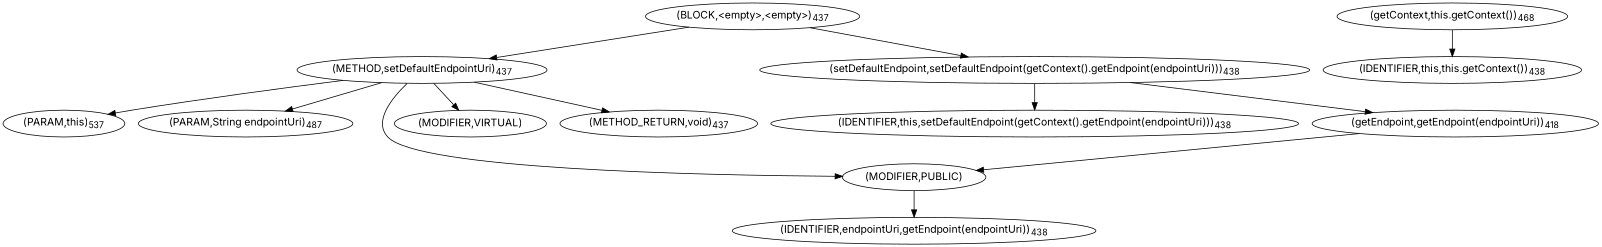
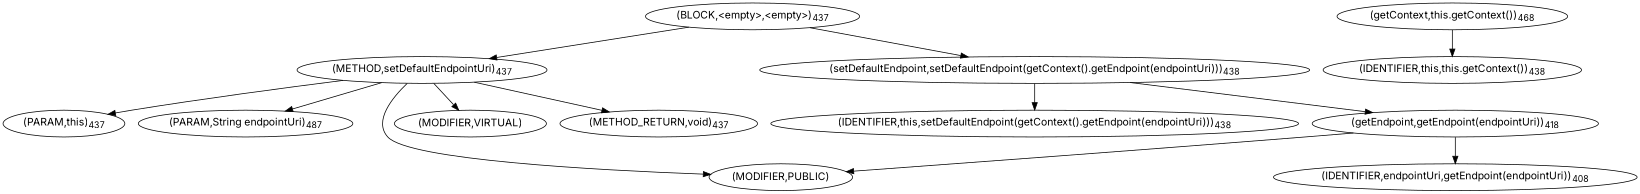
  digraph {
    fontname=Inter
    node [fontname=Inter]
    edge [fontname=Inter]
    n1 [label=<(METHOD,setDefaultEndpointUri)<SUB>437</SUB>>]
-   n2 [label=<(PARAM,this)<SUB>537</SUB>>]
+   n2 [label=<(PARAM,this)<SUB>437</SUB>>]
    n3 [label=<(PARAM,String endpointUri)<SUB>487</SUB>>]
    n4 [label=<(MODIFIER,PUBLIC)>]
    n5 [label=<(MODIFIER,VIRTUAL)>]
    n6 [label=<(METHOD_RETURN,void)<SUB>437</SUB>>]
    n7 [label=<(BLOCK,&lt;empty&gt;,&lt;empty&gt;)<SUB>437</SUB>>]
    n8 [label=<(setDefaultEndpoint,setDefaultEndpoint(getContext().getEndpoint(endpointUri)))<SUB>438</SUB>>]
    n9 [label=<(IDENTIFIER,this,setDefaultEndpoint(getContext().getEndpoint(endpointUri)))<SUB>438</SUB>>]
    n10 [label=<(getEndpoint,getEndpoint(endpointUri))<SUB>418</SUB>>]
-   n11 [label=<(IDENTIFIER,endpointUri,getEndpoint(endpointUri))<SUB>438</SUB>>]
+   n11 [label=<(IDENTIFIER,endpointUri,getEndpoint(endpointUri))<SUB>408</SUB>>]
    n12 [label=<(getContext,this.getContext())<SUB>468</SUB>>]
    n13 [label=<(IDENTIFIER,this,this.getContext())<SUB>438</SUB>>]
    n1 -> n2
    n1 -> n3
    n1 -> n4
    n1 -> n5
    n1 -> n6
    n7 -> n1
    n7 -> n8
    n8 -> n9
    n8 -> n10
    n10 -> n4
-   n4 -> n11
+   n10 -> n11
    n12 -> n13
  }
